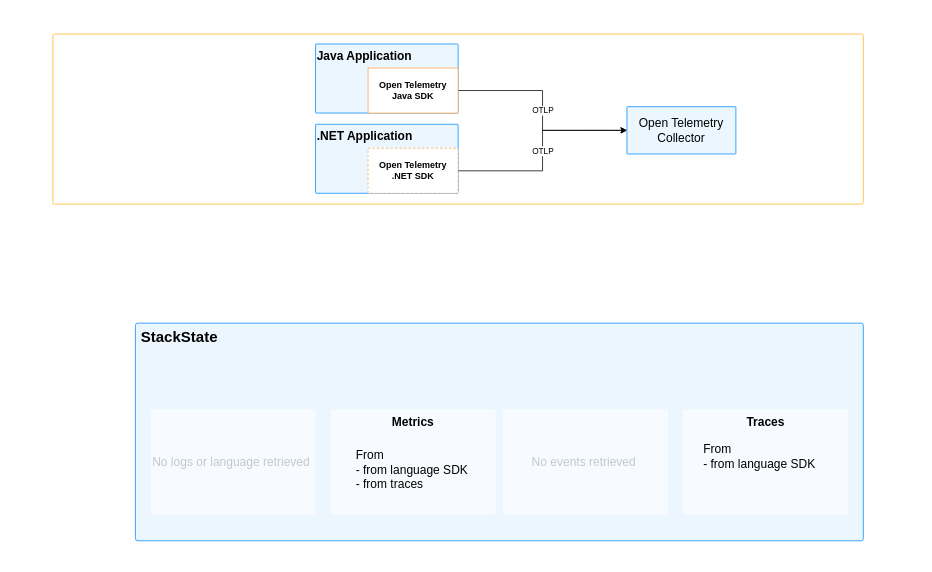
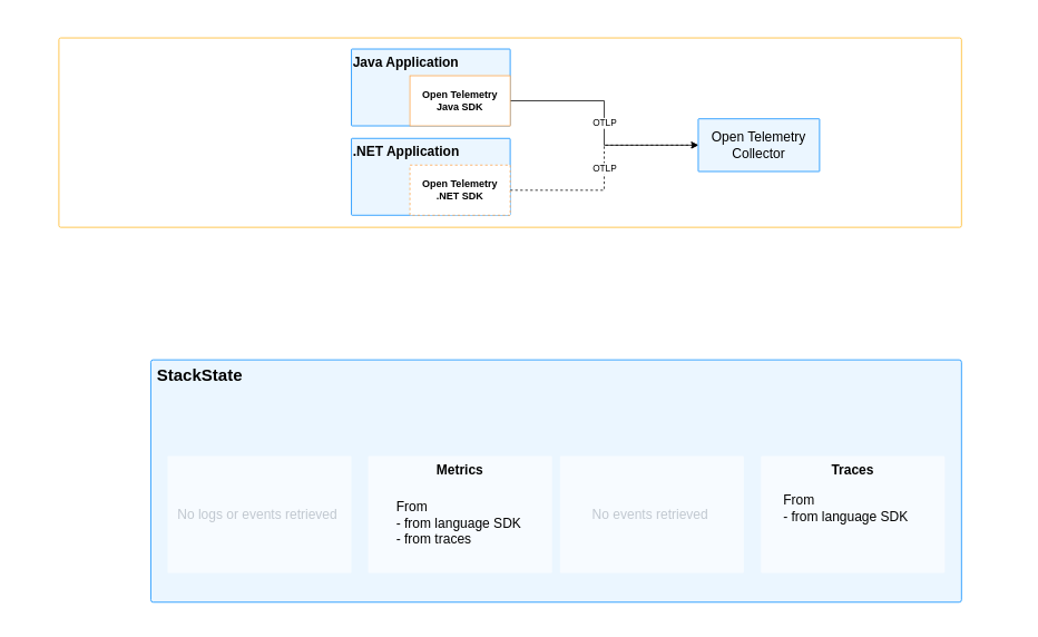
  <mxCell id="0" />
  <mxCell id="1" parent="0" />
  <mxCell id="2" value="" style="shape=ext;double=1;rounded=0;whiteSpace=wrap;html=1;strokeWidth=1;fillColor=#FFFFFF;strokeColor=none;" vertex="1" parent="1"><mxGeometry x="20" y="20" width="1200" height="720" as="geometry" /></mxCell>
  <mxCell id="3" value="" style="rounded=1;whiteSpace=wrap;html=1;align=center;fillColor=none;arcSize=1;strokeColor=#FFB61E;movable=1;resizable=1;rotatable=1;deletable=1;editable=1;locked=0;connectable=1;" vertex="1" parent="1"><mxGeometry x="70" y="44.76" width="1080" height="226.64" as="geometry" /></mxCell>
  <mxCell id="4" value="&lt;font style=&quot;font-size: 16px ; font-style: normal&quot;&gt;Open Telemetry Collector&lt;/font&gt;" style="rounded=1;whiteSpace=wrap;html=1;strokeWidth=1;strokeColor=#008AFF;fontStyle=2;fillColor=#CCE8FF;fillOpacity=40;arcSize=1;" vertex="1" parent="1"><mxGeometry x="834.996" y="141.556" width="145.161" height="63.048" as="geometry" /></mxCell>
  <mxCell id="5" value="&lt;span style=&quot;font-style: normal&quot;&gt;&lt;font style=&quot;font-size: 20px&quot;&gt;&lt;b&gt;&amp;nbsp;StackState&lt;/b&gt;&lt;/font&gt;&lt;br&gt;&lt;/span&gt;" style="rounded=1;whiteSpace=wrap;html=1;strokeWidth=1;strokeColor=#008AFF;fontStyle=2;fillColor=#CCE8FF;fillOpacity=40;verticalAlign=top;align=left;arcSize=1;" vertex="1" parent="1"><mxGeometry x="180" y="430" width="970" height="290" as="geometry" /></mxCell>
  <mxCell id="6" value="&lt;font face=&quot;helvetica&quot; size=&quot;1&quot;&gt;&lt;font color=&quot;#c1c8d0&quot; style=&quot;font-size: 16px&quot;&gt;No events retrieved&amp;nbsp;&lt;/font&gt;&lt;br&gt;&lt;/font&gt;" style="text;whiteSpace=wrap;html=1;fillColor=#ffffff;fillOpacity=60;rounded=1;align=center;arcSize=1;verticalAlign=middle;" vertex="1" parent="1"><mxGeometry x="669.577" y="545.095" width="220" height="140" as="geometry" /></mxCell>
  <mxCell id="7" value="&lt;div&gt;&lt;/div&gt;&lt;div style=&quot;font-size: 10px&quot;&gt;&lt;/div&gt;&lt;font face=&quot;helvetica&quot; size=&quot;1&quot;&gt;&lt;b style=&quot;font-size: 16px&quot;&gt;Metrics&lt;/b&gt;&lt;br&gt;&lt;/font&gt;" style="text;whiteSpace=wrap;html=1;fillColor=#ffffff;fillOpacity=60;align=center;verticalAlign=top;rounded=1;arcSize=1;" vertex="1" parent="1"><mxGeometry x="440" y="545.095" width="220" height="140" as="geometry" /></mxCell>
  <mxCell id="8" value="&lt;div style=&quot;font-size: 10px&quot;&gt;&lt;/div&gt;&lt;b&gt;&lt;span style=&quot;font-family: &amp;quot;helvetica&amp;quot; ; font-size: 16px&quot;&gt;Traces&lt;br&gt;&lt;/span&gt;&lt;/b&gt;" style="text;whiteSpace=wrap;html=1;fillColor=#ffffff;fillOpacity=60;align=center;verticalAlign=top;rounded=1;arcSize=1;" vertex="1" parent="1"><mxGeometry x="909.996" y="545.005" width="220" height="140" as="geometry" /></mxCell>
- <mxCell id="9" value="&lt;font face=&quot;helvetica&quot; size=&quot;1&quot;&gt;&lt;font color=&quot;#c1c8d0&quot; style=&quot;font-size: 16px&quot;&gt;No logs or language retrieved&amp;nbsp;&lt;/font&gt;&lt;br&gt;&lt;/font&gt;" style="text;whiteSpace=wrap;html=1;fillColor=#ffffff;fillOpacity=60;align=center;verticalAlign=middle;rounded=1;arcSize=1;" vertex="1" parent="1"><mxGeometry x="200" y="545" width="220" height="140" as="geometry" /></mxCell>
+ <mxCell id="9" value="&lt;font face=&quot;helvetica&quot; size=&quot;1&quot;&gt;&lt;font color=&quot;#c1c8d0&quot; style=&quot;font-size: 16px&quot;&gt;No logs or events retrieved&amp;nbsp;&lt;/font&gt;&lt;br&gt;&lt;/font&gt;" style="text;whiteSpace=wrap;html=1;fillColor=#ffffff;fillOpacity=60;align=center;verticalAlign=middle;rounded=1;arcSize=1;" vertex="1" parent="1"><mxGeometry x="200" y="545" width="220" height="140" as="geometry" /></mxCell>
  <mxCell id="10" value="&lt;div style=&quot;text-align: left&quot;&gt;&lt;br&gt;&lt;/div&gt;" style="text;html=1;align=center;verticalAlign=middle;resizable=0;points=[];autosize=1;" vertex="1" parent="1"><mxGeometry x="445.97" y="582.38" width="20" height="20" as="geometry" /></mxCell>
  <mxCell id="11" value="&lt;div style=&quot;font-size: 16px&quot;&gt;From&lt;/div&gt;&lt;div style=&quot;font-size: 16px&quot;&gt;- from language SDK&lt;br&gt;&lt;/div&gt;&lt;div style=&quot;font-size: 16px&quot;&gt;- from traces&lt;br&gt;&lt;/div&gt;" style="text;html=1;align=left;verticalAlign=middle;resizable=0;points=[];autosize=1;" vertex="1" parent="1"><mxGeometry x="472" y="590" width="170" height="70" as="geometry" /></mxCell>
  <mxCell id="12" value="" style="rounded=0;whiteSpace=wrap;html=1;fillColor=none;strokeColor=none;" vertex="1" parent="1"><mxGeometry x="687" y="500" width="40" height="20" as="geometry" /></mxCell>
  <mxCell id="13" value="" style="shape=image;imageAspect=0;verticalLabelPosition=bottom;verticalAlign=top;image=https://opentelemetry.io/img/logos/opentelemetry-horizontal-color.svg;aspect=fixed;" vertex="1" parent="1"><mxGeometry x="80" y="58.04" width="285.2" height="106.95" as="geometry" /></mxCell>
  <mxCell id="14" value="&lt;div style=&quot;font-size: 16px&quot;&gt;From&lt;/div&gt;&lt;div style=&quot;font-size: 16px&quot;&gt;- from language SDK&lt;br&gt;&lt;/div&gt;&lt;div style=&quot;font-size: 16px&quot;&gt;&lt;br&gt;&lt;/div&gt;" style="text;html=1;align=left;verticalAlign=middle;resizable=0;points=[];autosize=1;" vertex="1" parent="1"><mxGeometry x="935" y="582.38" width="170" height="70" as="geometry" /></mxCell>
  <mxCell id="15" value="&lt;div style=&quot;font-size: 16px;&quot;&gt;&lt;b style=&quot;font-size: 16px;&quot;&gt;Java Application&lt;/b&gt;&lt;/div&gt;" style="rounded=1;whiteSpace=wrap;html=1;strokeWidth=1;strokeColor=#008AFF;fontStyle=0;fillColor=#CCE8FF;fillOpacity=40;arcSize=1;verticalAlign=top;align=left;fontSize=16;" vertex="1" parent="1"><mxGeometry x="420" y="58.04" width="190" height="91.96" as="geometry" /></mxCell>
  <mxCell id="16" value="OTLP" style="edgeStyle=orthogonalEdgeStyle;rounded=0;orthogonalLoop=1;jettySize=auto;html=1;entryX=0;entryY=0.5;entryDx=0;entryDy=0;" edge="1" parent="1" source="17" target="4"><mxGeometry relative="1" as="geometry" /></mxCell>
  <mxCell id="17" value="&lt;div&gt;Open Telemetry &lt;br&gt;&lt;/div&gt;&lt;div&gt;Java SDK&lt;br&gt;&lt;/div&gt;" style="rounded=0;whiteSpace=wrap;html=1;strokeColor=#ffa348;fontStyle=1" vertex="1" parent="1"><mxGeometry x="490" y="90" width="120" height="60" as="geometry" /></mxCell>
  <mxCell id="18" value="&lt;div style=&quot;font-size: 16px;&quot;&gt;&lt;b style=&quot;font-size: 16px;&quot;&gt;.NET Application&lt;/b&gt;&lt;/div&gt;" style="rounded=1;whiteSpace=wrap;html=1;strokeWidth=1;strokeColor=#008AFF;fontStyle=0;fillColor=#CCE8FF;fillOpacity=40;arcSize=1;verticalAlign=top;align=left;fontSize=16;" vertex="1" parent="1"><mxGeometry x="420" y="164.99" width="190" height="91.96" as="geometry" /></mxCell>
- <mxCell id="19" value="OTLP" style="edgeStyle=orthogonalEdgeStyle;rounded=0;orthogonalLoop=1;jettySize=auto;html=1;entryX=0;entryY=0.5;entryDx=0;entryDy=0;" edge="1" parent="1" source="20" target="4"><mxGeometry relative="1" as="geometry" /></mxCell>
+ <mxCell id="19" value="OTLP" style="edgeStyle=orthogonalEdgeStyle;rounded=0;orthogonalLoop=1;jettySize=auto;html=1;entryX=0;entryY=0.5;entryDx=0;entryDy=0;dashed=1;" edge="1" parent="1" source="20" target="4"><mxGeometry relative="1" as="geometry" /></mxCell>
  <mxCell id="20" value="&lt;div&gt;Open Telemetry &lt;br&gt;&lt;/div&gt;&lt;div&gt;.NET SDK&lt;br&gt;&lt;/div&gt;" style="rounded=0;whiteSpace=wrap;html=1;strokeColor=#ffa348;fontStyle=1;dashed=1;" vertex="1" parent="1"><mxGeometry x="490" y="196.95" width="120" height="60" as="geometry" /></mxCell>
